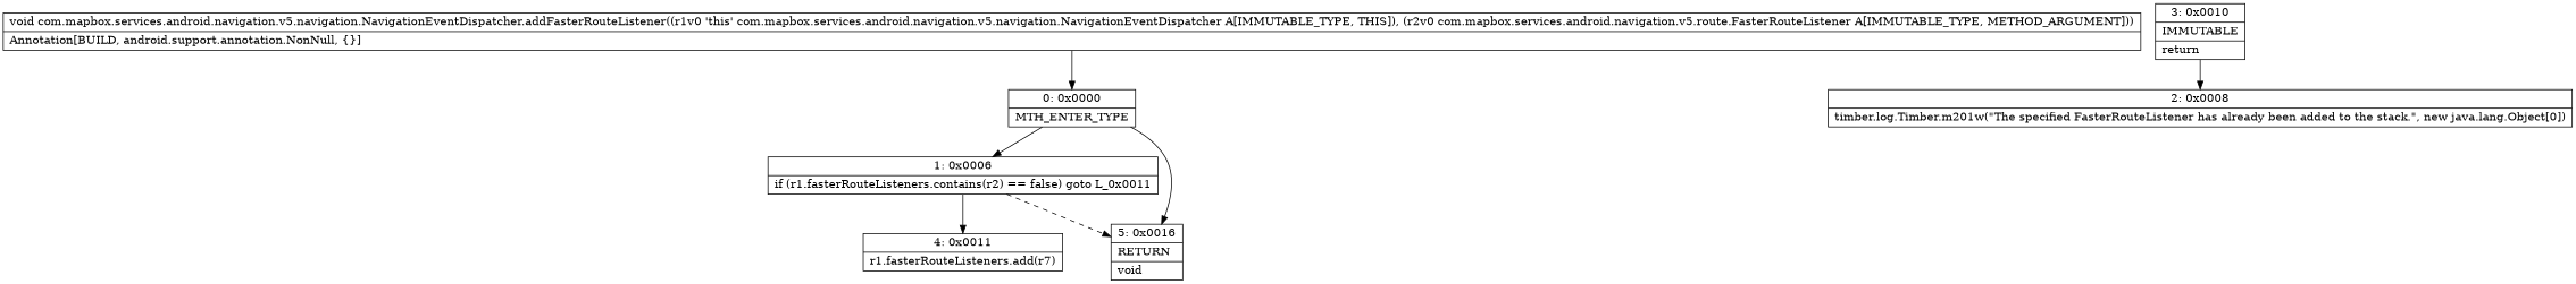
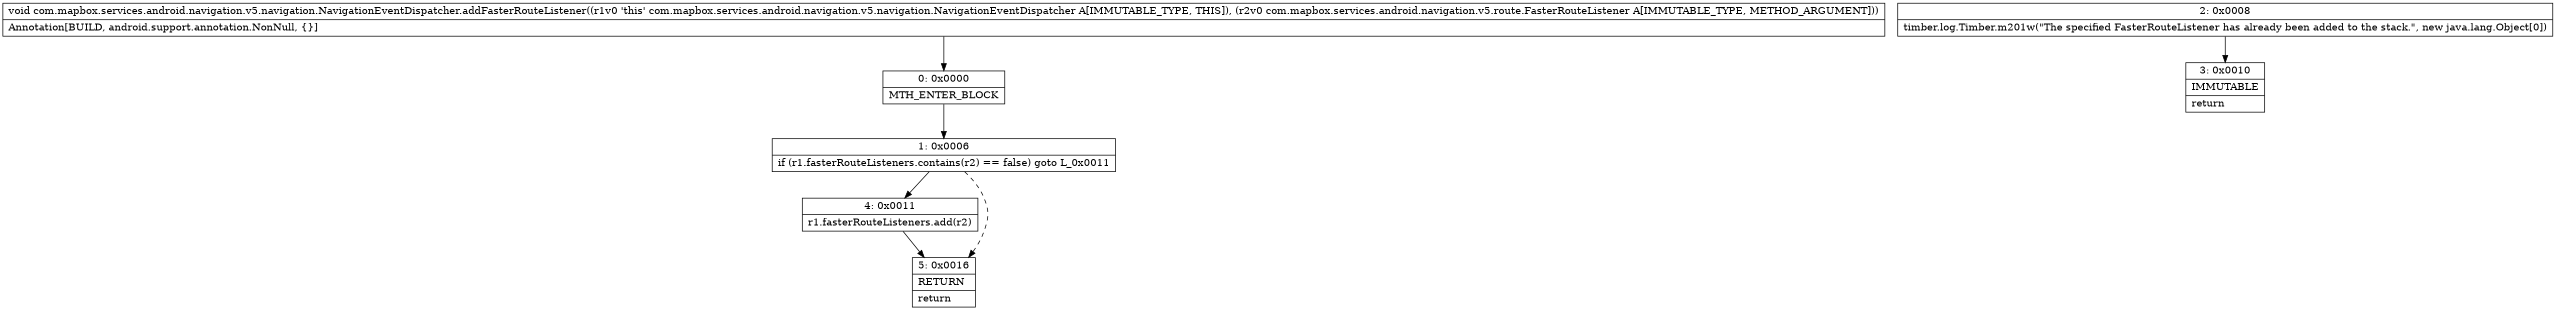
  digraph {
    node [shape=record]
-   n1 [label="{0\:\ 0x0000|MTH_ENTER_TYPE\l}"]
+   n1 [label="{0\:\ 0x0000|MTH_ENTER_BLOCK\l}"]
    n2 [label="{1\:\ 0x0006|if (r1.fasterRouteListeners.contains(r2) == false) goto L_0x0011\l}"]
-   n3 [label="{4\:\ 0x0011|r1.fasterRouteListeners.add(r7)\l}"]
-   n4 [label="{5\:\ 0x0016|RETURN\l|void\l}"]
+   n3 [label="{4\:\ 0x0011|r1.fasterRouteListeners.add(r2)\l}"]
+   n4 [label="{5\:\ 0x0016|RETURN\l|return\l}"]
    n5 [label="{2\:\ 0x0008|timber.log.Timber.m201w(\"The specified FasterRouteListener has already been added to the stack.\", new java.lang.Object[0])\l}"]
    n6 [label="{3\:\ 0x0010|IMMUTABLE\l|return\l}"]
    n7 [label="{void com.mapbox.services.android.navigation.v5.navigation.NavigationEventDispatcher.addFasterRouteListener((r1v0 'this' com.mapbox.services.android.navigation.v5.navigation.NavigationEventDispatcher A[IMMUTABLE_TYPE, THIS]), (r2v0 com.mapbox.services.android.navigation.v5.route.FasterRouteListener A[IMMUTABLE_TYPE, METHOD_ARGUMENT]))  | Annotation[BUILD, android.support.annotation.NonNull, \{\}]\l}"]
    n1 -> n2
    n2 -> n3
    n2 -> n4 [style=dashed]
-   n1 -> n4
-   n6 -> n5
+   n3 -> n4
+   n5 -> n6
    n7 -> n1
  }
